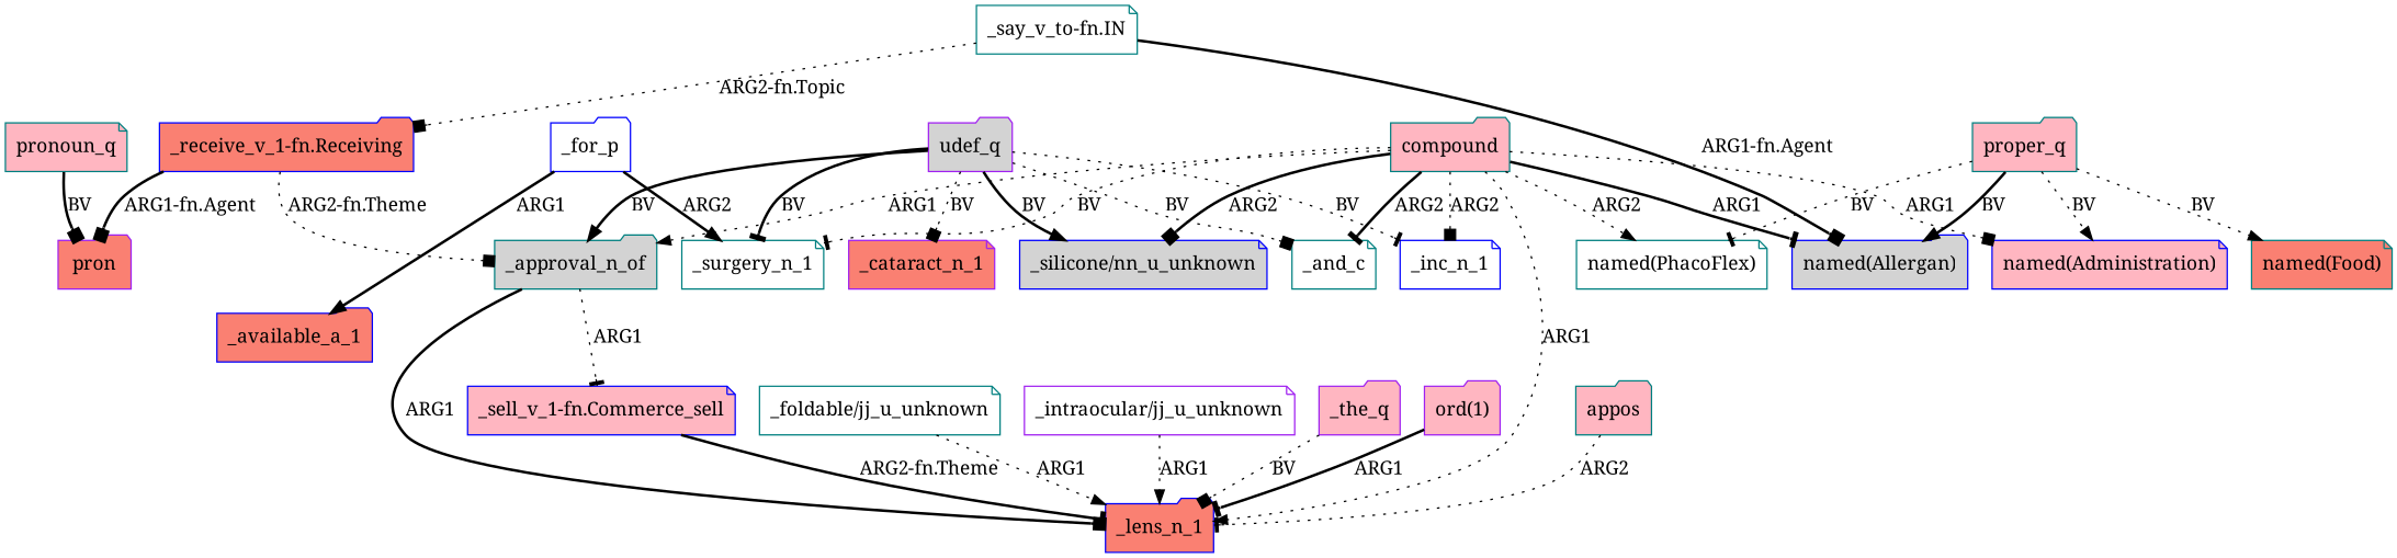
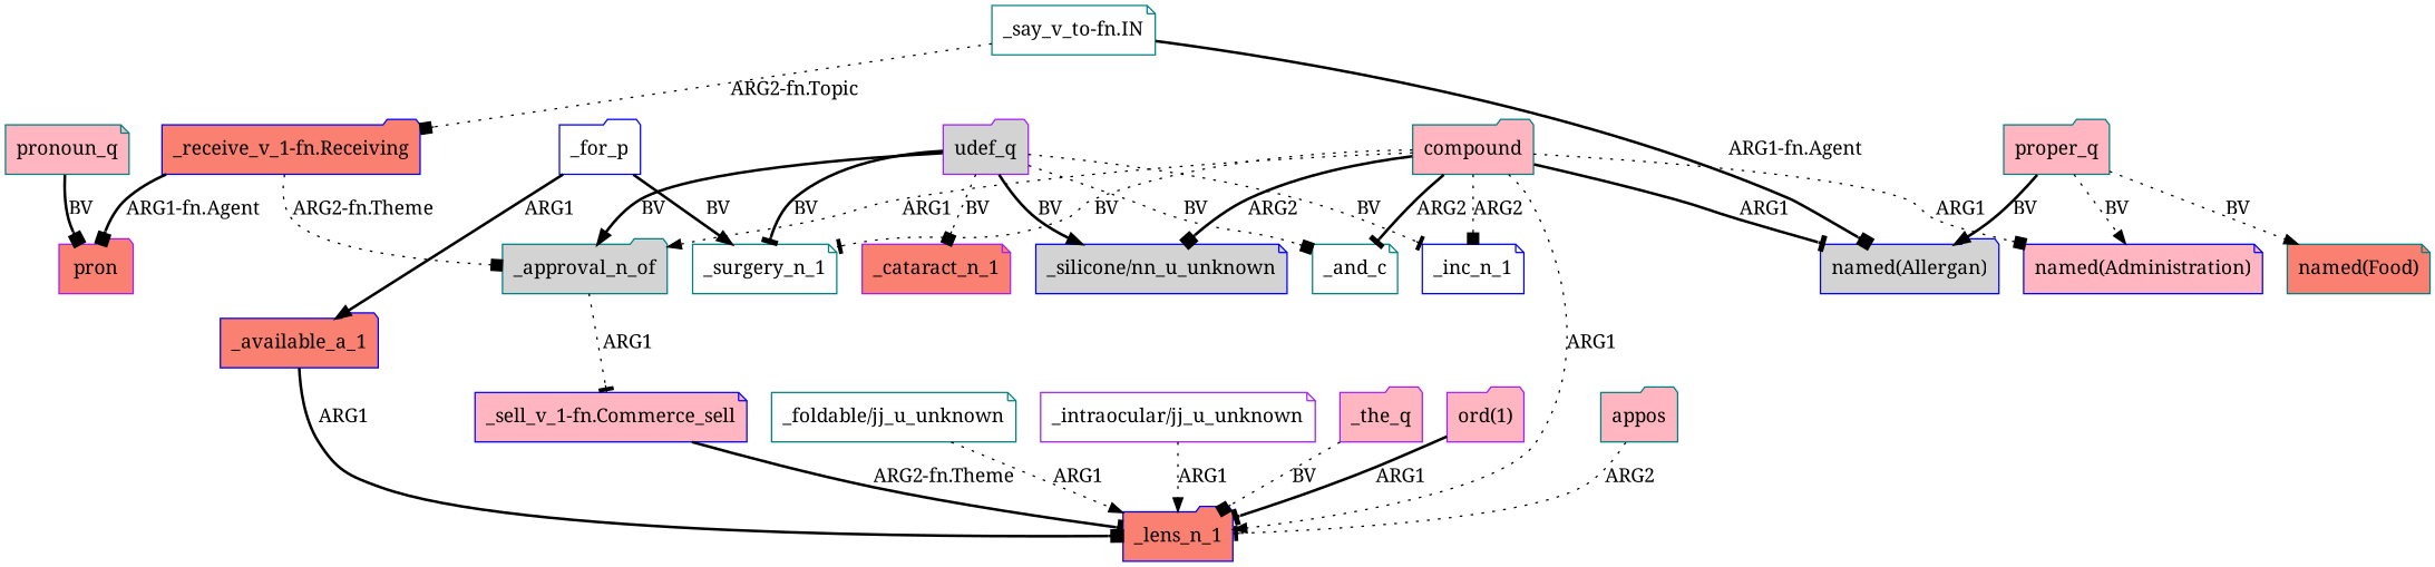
  digraph {
    fontname="Noto Serif"
    node [color=teal fillcolor=lightpink fontname="Noto Serif" shape=folder style=filled]
    edge [arrowhead=box fontname="Noto Serif" style=dotted]
    compound
    _surgery_n_1 [fillcolor=white shape=note]
    _inc_n_1 [color=blue fillcolor=white shape=note]
    "named(Allergan)" [color=blue fillcolor=lightgrey]
    _lens_n_1 [color=blue fillcolor=salmon]
    _approval_n_of [fillcolor=lightgrey]
-   "named(PhacoFlex)" [fillcolor=white shape=note]
    "named(Administration)" [color=blue shape=note]
    "_silicone/nn_u_unknown" [color=blue fillcolor=lightgrey shape=note]
    _and_c [fillcolor=white shape=note]
    "_sell_v_1-fn.Commerce_sell" [color=blue shape=note]
    _cataract_n_1 [color=purple fillcolor=salmon shape=note]
    "_say_v_to-fn.IN" [fillcolor=white shape=note]
    "_receive_v_1-fn.Receiving" [color=blue fillcolor=salmon]
    pron [color=purple fillcolor=salmon]
    udef_q [color=purple fillcolor=lightgrey]
    proper_q
    "named(Food)" [fillcolor=salmon shape=note]
    "_foldable/jj_u_unknown" [fillcolor=white shape=note]
    "_intraocular/jj_u_unknown" [color=purple fillcolor=white shape=note]
    _the_q [color=purple]
    pronoun_q [shape=note]
    "ord(1)" [color=purple]
    _available_a_1 [color=blue fillcolor=salmon]
    appos
    _for_p [color=blue fillcolor=white]
    compound -> _surgery_n_1 [arrowhead=tee label=BV]
    compound -> _inc_n_1 [label=ARG2]
    compound -> "named(Allergan)" [arrowhead=tee label=ARG1 style=bold]
    compound -> _lens_n_1 [arrowhead=normal label=ARG1]
    compound -> _approval_n_of [arrowhead=normal label=ARG1]
-   compound -> "named(PhacoFlex)" [arrowhead=normal label=ARG2]
    compound -> "named(Administration)" [label=ARG1]
    compound -> "_silicone/nn_u_unknown" [label=ARG2 style=bold]
    compound -> _and_c [arrowhead=tee label=ARG2 style=bold]
    _approval_n_of -> "_sell_v_1-fn.Commerce_sell" [arrowhead=tee label=ARG1]
    "_sell_v_1-fn.Commerce_sell" -> _lens_n_1 [arrowhead=tee label="ARG2-fn.Theme" style=bold]
    "_say_v_to-fn.IN" -> "named(Allergan)" [label="ARG1-fn.Agent" style=bold]
    "_say_v_to-fn.IN" -> "_receive_v_1-fn.Receiving" [label="ARG2-fn.Topic"]
    "_receive_v_1-fn.Receiving" -> _approval_n_of [label="ARG2-fn.Theme"]
    "_receive_v_1-fn.Receiving" -> pron [label="ARG1-fn.Agent" style=bold]
    udef_q -> _surgery_n_1 [arrowhead=tee label=BV style=bold]
    udef_q -> _inc_n_1 [arrowhead=tee label=BV]
    udef_q -> _approval_n_of [arrowhead=normal label=BV style=bold]
    udef_q -> "_silicone/nn_u_unknown" [arrowhead=normal label=BV style=bold]
    udef_q -> _and_c [label=BV]
    udef_q -> _cataract_n_1 [label=BV]
    proper_q -> "named(Allergan)" [arrowhead=normal label=BV style=bold]
-   proper_q -> "named(PhacoFlex)" [arrowhead=tee label=BV]
    proper_q -> "named(Administration)" [arrowhead=normal label=BV]
    proper_q -> "named(Food)" [arrowhead=normal label=BV]
    "_foldable/jj_u_unknown" -> _lens_n_1 [arrowhead=normal label=ARG1]
    "_intraocular/jj_u_unknown" -> _lens_n_1 [arrowhead=normal label=ARG1]
    _the_q -> _lens_n_1 [label=BV]
    pronoun_q -> pron [label=BV style=bold]
    "ord(1)" -> _lens_n_1 [arrowhead=tee label=ARG1 style=bold]
-   _approval_n_of -> _lens_n_1 [label=ARG1 style=bold]
+   _available_a_1 -> _lens_n_1 [label=ARG1 style=bold]
    appos -> _lens_n_1 [arrowhead=tee label=ARG2]
-   _for_p -> _surgery_n_1 [arrowhead=normal label=ARG2 style=bold]
+   _for_p -> _surgery_n_1 [arrowhead=normal label=BV style=bold]
    _for_p -> _available_a_1 [arrowhead=normal label=ARG1 style=bold]
  }
